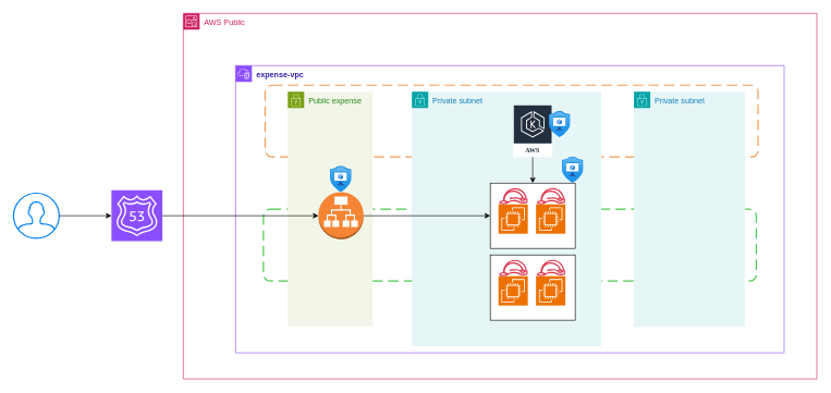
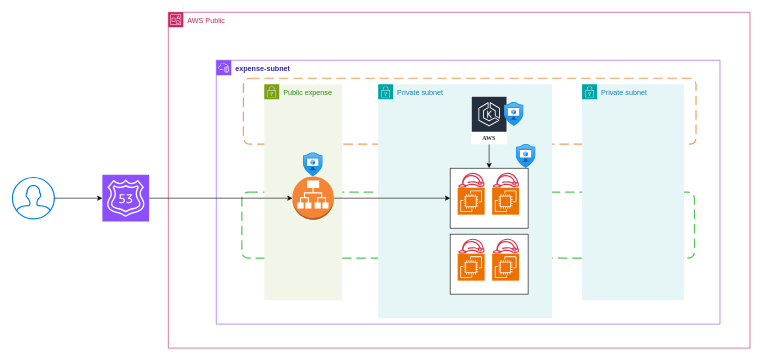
  <mxCell id="0" />
  <mxCell id="1" parent="0" />
  <mxCell id="2" value="AWS Public" style="points=[[0,0],[0.25,0],[0.5,0],[0.75,0],[1,0],[1,0.25],[1,0.5],[1,0.75],[1,1],[0.75,1],[0.5,1],[0.25,1],[0,1],[0,0.75],[0,0.5],[0,0.25]];outlineConnect=0;gradientColor=none;html=1;whiteSpace=wrap;fontSize=12;fontStyle=0;container=1;pointerEvents=0;collapsible=0;recursiveResize=0;shape=mxgraph.aws4.group;grIcon=mxgraph.aws4.group_account;strokeColor=#CD2264;fillColor=none;verticalAlign=top;align=left;spacingLeft=30;fontColor=#CD2264;dashed=0;" parent="1" vertex="1"><mxGeometry x="280" y="20" width="970" height="560" as="geometry" /></mxCell>
- <mxCell id="3" value="&lt;b&gt;&lt;font color=&quot;#3323af&quot;&gt;expense-vpc&lt;/font&gt;&lt;/b&gt;" style="points=[[0,0],[0.25,0],[0.5,0],[0.75,0],[1,0],[1,0.25],[1,0.5],[1,0.75],[1,1],[0.75,1],[0.5,1],[0.25,1],[0,1],[0,0.75],[0,0.5],[0,0.25]];outlineConnect=0;gradientColor=none;html=1;whiteSpace=wrap;fontSize=12;fontStyle=0;container=1;pointerEvents=0;collapsible=0;recursiveResize=0;shape=mxgraph.aws4.group;grIcon=mxgraph.aws4.group_vpc2;strokeColor=#8C4FFF;fillColor=none;verticalAlign=top;align=left;spacingLeft=30;fontColor=#AAB7B8;dashed=0;" parent="2" vertex="1"><mxGeometry x="80" y="80" width="840" height="440" as="geometry" /></mxCell>
+ <mxCell id="3" value="&lt;b&gt;&lt;font color=&quot;#3323af&quot;&gt;expense-subnet&lt;/font&gt;&lt;/b&gt;" style="points=[[0,0],[0.25,0],[0.5,0],[0.75,0],[1,0],[1,0.25],[1,0.5],[1,0.75],[1,1],[0.75,1],[0.5,1],[0.25,1],[0,1],[0,0.75],[0,0.5],[0,0.25]];outlineConnect=0;gradientColor=none;html=1;whiteSpace=wrap;fontSize=12;fontStyle=0;container=1;pointerEvents=0;collapsible=0;recursiveResize=0;shape=mxgraph.aws4.group;grIcon=mxgraph.aws4.group_vpc2;strokeColor=#8C4FFF;fillColor=none;verticalAlign=top;align=left;spacingLeft=30;fontColor=#AAB7B8;dashed=0;" parent="2" vertex="1"><mxGeometry x="80" y="80" width="840" height="440" as="geometry" /></mxCell>
  <mxCell id="4" value="" style="rounded=1;arcSize=10;dashed=1;strokeColor=#4fc951;fillColor=none;gradientColor=none;dashPattern=8 4;strokeWidth=2;" parent="3" vertex="1"><mxGeometry x="42.63" y="220" width="754.75" height="110" as="geometry" /></mxCell>
  <mxCell id="5" value="" style="rounded=1;arcSize=10;dashed=1;strokeColor=#F59D56;fillColor=none;gradientColor=none;dashPattern=8 4;strokeWidth=2;" parent="3" vertex="1"><mxGeometry x="45.25" y="30" width="754.75" height="110" as="geometry" /></mxCell>
  <mxCell id="6" value="Public expense" style="points=[[0,0],[0.25,0],[0.5,0],[0.75,0],[1,0],[1,0.25],[1,0.5],[1,0.75],[1,1],[0.75,1],[0.5,1],[0.25,1],[0,1],[0,0.75],[0,0.5],[0,0.25]];outlineConnect=0;gradientColor=none;html=1;whiteSpace=wrap;fontSize=12;fontStyle=0;container=1;pointerEvents=0;collapsible=0;recursiveResize=0;shape=mxgraph.aws4.group;grIcon=mxgraph.aws4.group_security_group;grStroke=0;strokeColor=#7AA116;fillColor=#F2F6E8;verticalAlign=top;align=left;spacingLeft=30;fontColor=#248814;dashed=0;" parent="3" vertex="1"><mxGeometry x="80" y="40" width="130" height="360" as="geometry" /></mxCell>
  <mxCell id="7" value="" style="outlineConnect=0;dashed=0;verticalLabelPosition=bottom;verticalAlign=top;align=center;html=1;shape=mxgraph.aws3.application_load_balancer;fillColor=#F58534;gradientColor=none;" vertex="1" parent="6"><mxGeometry x="47" y="154" width="69" height="72" as="geometry" /></mxCell>
  <mxCell id="8" value="" style="image;aspect=fixed;html=1;points=[];align=center;fontSize=12;image=img/lib/azure2/security/Application_Security_Groups.svg;" vertex="1" parent="6"><mxGeometry x="65.03" y="114" width="32.94" height="40" as="geometry" /></mxCell>
  <mxCell id="9" value="Private subnet" style="points=[[0,0],[0.25,0],[0.5,0],[0.75,0],[1,0],[1,0.25],[1,0.5],[1,0.75],[1,1],[0.75,1],[0.5,1],[0.25,1],[0,1],[0,0.75],[0,0.5],[0,0.25]];outlineConnect=0;gradientColor=none;html=1;whiteSpace=wrap;fontSize=12;fontStyle=0;container=1;pointerEvents=0;collapsible=0;recursiveResize=0;shape=mxgraph.aws4.group;grIcon=mxgraph.aws4.group_security_group;grStroke=0;strokeColor=#00A4A6;fillColor=#E6F6F7;verticalAlign=top;align=left;spacingLeft=30;fontColor=#147EBA;dashed=0;" parent="3" vertex="1"><mxGeometry x="270" y="40" width="290" height="390" as="geometry" /></mxCell>
  <mxCell id="10" value="" style="image;aspect=fixed;html=1;points=[];align=center;fontSize=12;image=img/lib/azure2/security/Application_Security_Groups.svg;" vertex="1" parent="9"><mxGeometry x="230" y="100" width="32.94" height="40" as="geometry" /></mxCell>
  <mxCell id="11" value="" style="group" vertex="1" connectable="0" parent="9"><mxGeometry x="120" y="270" width="130" height="120" as="geometry" /></mxCell>
  <mxCell id="12" value="" style="rounded=0;whiteSpace=wrap;html=1;" vertex="1" parent="11"><mxGeometry y="-20" width="130" height="100" as="geometry" /></mxCell>
  <mxCell id="13" value="" style="sketch=0;points=[[0,0,0],[0.25,0,0],[0.5,0,0],[0.75,0,0],[1,0,0],[0,1,0],[0.25,1,0],[0.5,1,0],[0.75,1,0],[1,1,0],[0,0.25,0],[0,0.5,0],[0,0.75,0],[1,0.25,0],[1,0.5,0],[1,0.75,0]];outlineConnect=0;fontColor=#232F3E;fillColor=#ED7100;strokeColor=#ffffff;dashed=0;verticalLabelPosition=bottom;verticalAlign=top;align=center;html=1;fontSize=12;fontStyle=0;aspect=fixed;shape=mxgraph.aws4.resourceIcon;resIcon=mxgraph.aws4.ec2;" vertex="1" parent="11"><mxGeometry x="12.5" y="12.5" width="45" height="45" as="geometry" /></mxCell>
  <mxCell id="14" value="" style="sketch=0;points=[[0,0,0],[0.25,0,0],[0.5,0,0],[0.75,0,0],[1,0,0],[0,1,0],[0.25,1,0],[0.5,1,0],[0.75,1,0],[1,1,0],[0,0.25,0],[0,0.5,0],[0,0.75,0],[1,0.25,0],[1,0.5,0],[1,0.75,0]];outlineConnect=0;fontColor=#232F3E;fillColor=#ED7100;strokeColor=#ffffff;dashed=0;verticalLabelPosition=bottom;verticalAlign=top;align=center;html=1;fontSize=12;fontStyle=0;aspect=fixed;shape=mxgraph.aws4.resourceIcon;resIcon=mxgraph.aws4.ec2;" vertex="1" parent="11"><mxGeometry x="70" y="12.5" width="45" height="45" as="geometry" /></mxCell>
  <mxCell id="15" value="" style="sketch=0;outlineConnect=0;fontColor=#232F3E;gradientColor=none;fillColor=#DD344C;strokeColor=none;dashed=0;verticalLabelPosition=bottom;verticalAlign=top;align=center;html=1;fontSize=12;fontStyle=0;aspect=fixed;pointerEvents=1;shape=mxgraph.aws4.role;" vertex="1" parent="11"><mxGeometry x="13.18" y="-12.5" width="44.32" height="25" as="geometry" /></mxCell>
  <mxCell id="16" value="" style="sketch=0;outlineConnect=0;fontColor=#232F3E;gradientColor=none;fillColor=#DD344C;strokeColor=none;dashed=0;verticalLabelPosition=bottom;verticalAlign=top;align=center;html=1;fontSize=12;fontStyle=0;aspect=fixed;pointerEvents=1;shape=mxgraph.aws4.role;" vertex="1" parent="11"><mxGeometry x="70.68" y="-12.5" width="44.32" height="25" as="geometry" /></mxCell>
  <mxCell id="17" value="Private subnet" style="points=[[0,0],[0.25,0],[0.5,0],[0.75,0],[1,0],[1,0.25],[1,0.5],[1,0.75],[1,1],[0.75,1],[0.5,1],[0.25,1],[0,1],[0,0.75],[0,0.5],[0,0.25]];outlineConnect=0;gradientColor=none;html=1;whiteSpace=wrap;fontSize=12;fontStyle=0;container=1;pointerEvents=0;collapsible=0;recursiveResize=0;shape=mxgraph.aws4.group;grIcon=mxgraph.aws4.group_security_group;grStroke=0;strokeColor=#00A4A6;fillColor=#E6F6F7;verticalAlign=top;align=left;spacingLeft=30;fontColor=#147EBA;dashed=0;" parent="3" vertex="1"><mxGeometry x="610" y="40" width="170" height="360" as="geometry" /></mxCell>
  <mxCell id="18" style="edgeStyle=orthogonalEdgeStyle;rounded=0;orthogonalLoop=1;jettySize=auto;html=1;entryX=0.5;entryY=0;entryDx=0;entryDy=0;" edge="1" parent="3" source="19" target="23"><mxGeometry relative="1" as="geometry" /></mxCell>
  <mxCell id="19" value="&lt;font style=&quot;&quot; face=&quot;Verdana&quot;&gt;AWS&lt;/font&gt;" style="sketch=0;outlineConnect=0;fontColor=#232F3E;gradientColor=none;strokeColor=#ffffff;fillColor=#232F3E;dashed=0;verticalLabelPosition=middle;verticalAlign=bottom;align=center;html=1;whiteSpace=wrap;fontSize=10;fontStyle=1;spacing=3;shape=mxgraph.aws4.productIcon;prIcon=mxgraph.aws4.eks;" parent="3" vertex="1"><mxGeometry x="425" y="60" width="60" height="80" as="geometry" /></mxCell>
  <mxCell id="20" style="edgeStyle=orthogonalEdgeStyle;rounded=0;orthogonalLoop=1;jettySize=auto;html=1;" edge="1" parent="3" source="7" target="23"><mxGeometry relative="1" as="geometry" /></mxCell>
  <mxCell id="21" value="" style="image;aspect=fixed;html=1;points=[];align=center;fontSize=12;image=img/lib/azure2/security/Application_Security_Groups.svg;" vertex="1" parent="3"><mxGeometry x="480" y="70" width="32.94" height="40" as="geometry" /></mxCell>
  <mxCell id="22" value="" style="group" parent="3" vertex="1" connectable="0"><mxGeometry x="390" y="200" width="130" height="120" as="geometry" /></mxCell>
  <mxCell id="23" value="" style="rounded=0;whiteSpace=wrap;html=1;" parent="22" vertex="1"><mxGeometry y="-20" width="130" height="100" as="geometry" /></mxCell>
  <mxCell id="24" value="" style="sketch=0;points=[[0,0,0],[0.25,0,0],[0.5,0,0],[0.75,0,0],[1,0,0],[0,1,0],[0.25,1,0],[0.5,1,0],[0.75,1,0],[1,1,0],[0,0.25,0],[0,0.5,0],[0,0.75,0],[1,0.25,0],[1,0.5,0],[1,0.75,0]];outlineConnect=0;fontColor=#232F3E;fillColor=#ED7100;strokeColor=#ffffff;dashed=0;verticalLabelPosition=bottom;verticalAlign=top;align=center;html=1;fontSize=12;fontStyle=0;aspect=fixed;shape=mxgraph.aws4.resourceIcon;resIcon=mxgraph.aws4.ec2;" parent="22" vertex="1"><mxGeometry x="12.5" y="12.5" width="45" height="45" as="geometry" /></mxCell>
  <mxCell id="25" value="" style="sketch=0;points=[[0,0,0],[0.25,0,0],[0.5,0,0],[0.75,0,0],[1,0,0],[0,1,0],[0.25,1,0],[0.5,1,0],[0.75,1,0],[1,1,0],[0,0.25,0],[0,0.5,0],[0,0.75,0],[1,0.25,0],[1,0.5,0],[1,0.75,0]];outlineConnect=0;fontColor=#232F3E;fillColor=#ED7100;strokeColor=#ffffff;dashed=0;verticalLabelPosition=bottom;verticalAlign=top;align=center;html=1;fontSize=12;fontStyle=0;aspect=fixed;shape=mxgraph.aws4.resourceIcon;resIcon=mxgraph.aws4.ec2;" parent="22" vertex="1"><mxGeometry x="70" y="12.5" width="45" height="45" as="geometry" /></mxCell>
  <mxCell id="26" value="" style="sketch=0;outlineConnect=0;fontColor=#232F3E;gradientColor=none;fillColor=#DD344C;strokeColor=none;dashed=0;verticalLabelPosition=bottom;verticalAlign=top;align=center;html=1;fontSize=12;fontStyle=0;aspect=fixed;pointerEvents=1;shape=mxgraph.aws4.role;" vertex="1" parent="22"><mxGeometry x="13.18" y="-12.5" width="44.32" height="25" as="geometry" /></mxCell>
  <mxCell id="27" value="" style="sketch=0;outlineConnect=0;fontColor=#232F3E;gradientColor=none;fillColor=#DD344C;strokeColor=none;dashed=0;verticalLabelPosition=bottom;verticalAlign=top;align=center;html=1;fontSize=12;fontStyle=0;aspect=fixed;pointerEvents=1;shape=mxgraph.aws4.role;" vertex="1" parent="22"><mxGeometry x="70.68" y="-12.5" width="44.32" height="25" as="geometry" /></mxCell>
  <mxCell id="28" style="edgeStyle=orthogonalEdgeStyle;rounded=0;orthogonalLoop=1;jettySize=auto;html=1;" edge="1" parent="1" source="29" target="7"><mxGeometry relative="1" as="geometry" /></mxCell>
  <mxCell id="29" value="" style="sketch=0;points=[[0,0,0],[0.25,0,0],[0.5,0,0],[0.75,0,0],[1,0,0],[0,1,0],[0.25,1,0],[0.5,1,0],[0.75,1,0],[1,1,0],[0,0.25,0],[0,0.5,0],[0,0.75,0],[1,0.25,0],[1,0.5,0],[1,0.75,0]];outlineConnect=0;fontColor=#232F3E;fillColor=#8C4FFF;strokeColor=#ffffff;dashed=0;verticalLabelPosition=bottom;verticalAlign=top;align=center;html=1;fontSize=12;fontStyle=0;aspect=fixed;shape=mxgraph.aws4.resourceIcon;resIcon=mxgraph.aws4.route_53;" vertex="1" parent="1"><mxGeometry x="170" y="291" width="78" height="78" as="geometry" /></mxCell>
  <mxCell id="30" value="" style="html=1;verticalLabelPosition=bottom;align=center;labelBackgroundColor=#ffffff;verticalAlign=top;strokeWidth=2;strokeColor=#0080F0;shadow=0;dashed=0;shape=mxgraph.ios7.icons.user;" vertex="1" parent="1"><mxGeometry x="20" y="295.5" width="70" height="69" as="geometry" /></mxCell>
  <mxCell id="31" style="edgeStyle=orthogonalEdgeStyle;rounded=0;orthogonalLoop=1;jettySize=auto;html=1;entryX=0;entryY=0.5;entryDx=0;entryDy=0;entryPerimeter=0;" edge="1" parent="1" source="30" target="29"><mxGeometry relative="1" as="geometry" /></mxCell>
